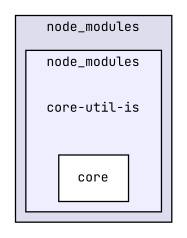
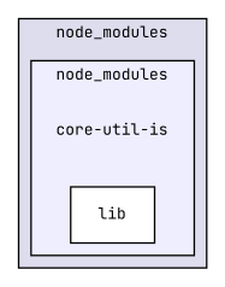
  digraph {
    compound=true
    rankdir=LR
    fontname="JetBrains Mono"
    node [fontname="JetBrains Mono" fontsize=10]
    n1 [label="core-util-is" shape=plaintext]
-   n2 [color=black fillcolor=white label=core shape=box style=filled]
+   n2 [color=black fillcolor=white label=lib shape=box style=filled]
    subgraph cluster_1 {
      bgcolor="#ddddee"
      fontsize=10
      label=node_modules
      pencolor=black
      subgraph cluster_2 {
        bgcolor="#eeeeff"
        fontsize=10
        pencolor=black
        n1
        n2
      }
    }
  }
